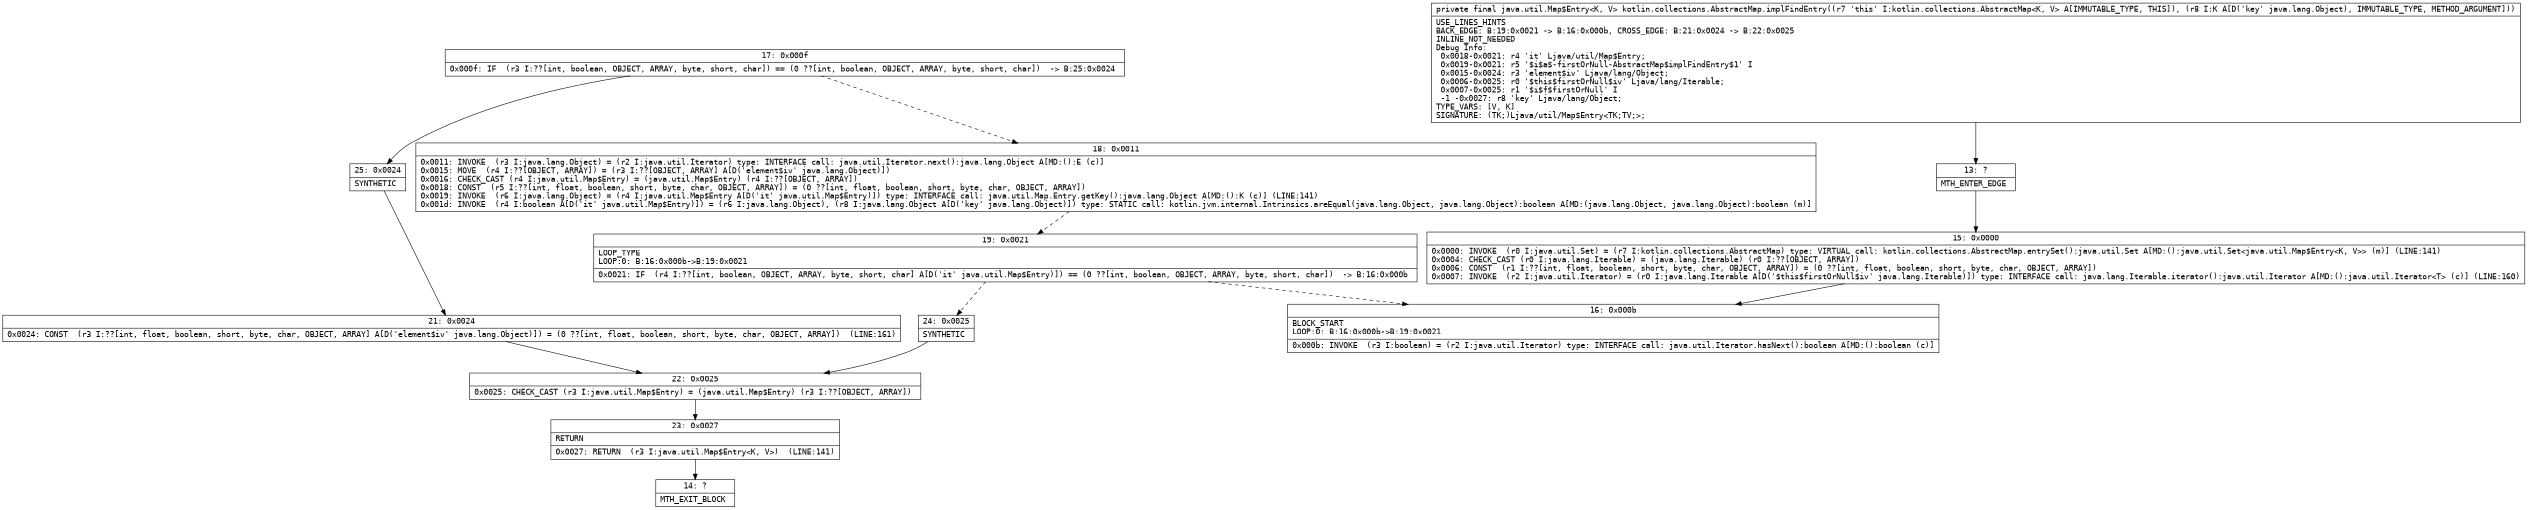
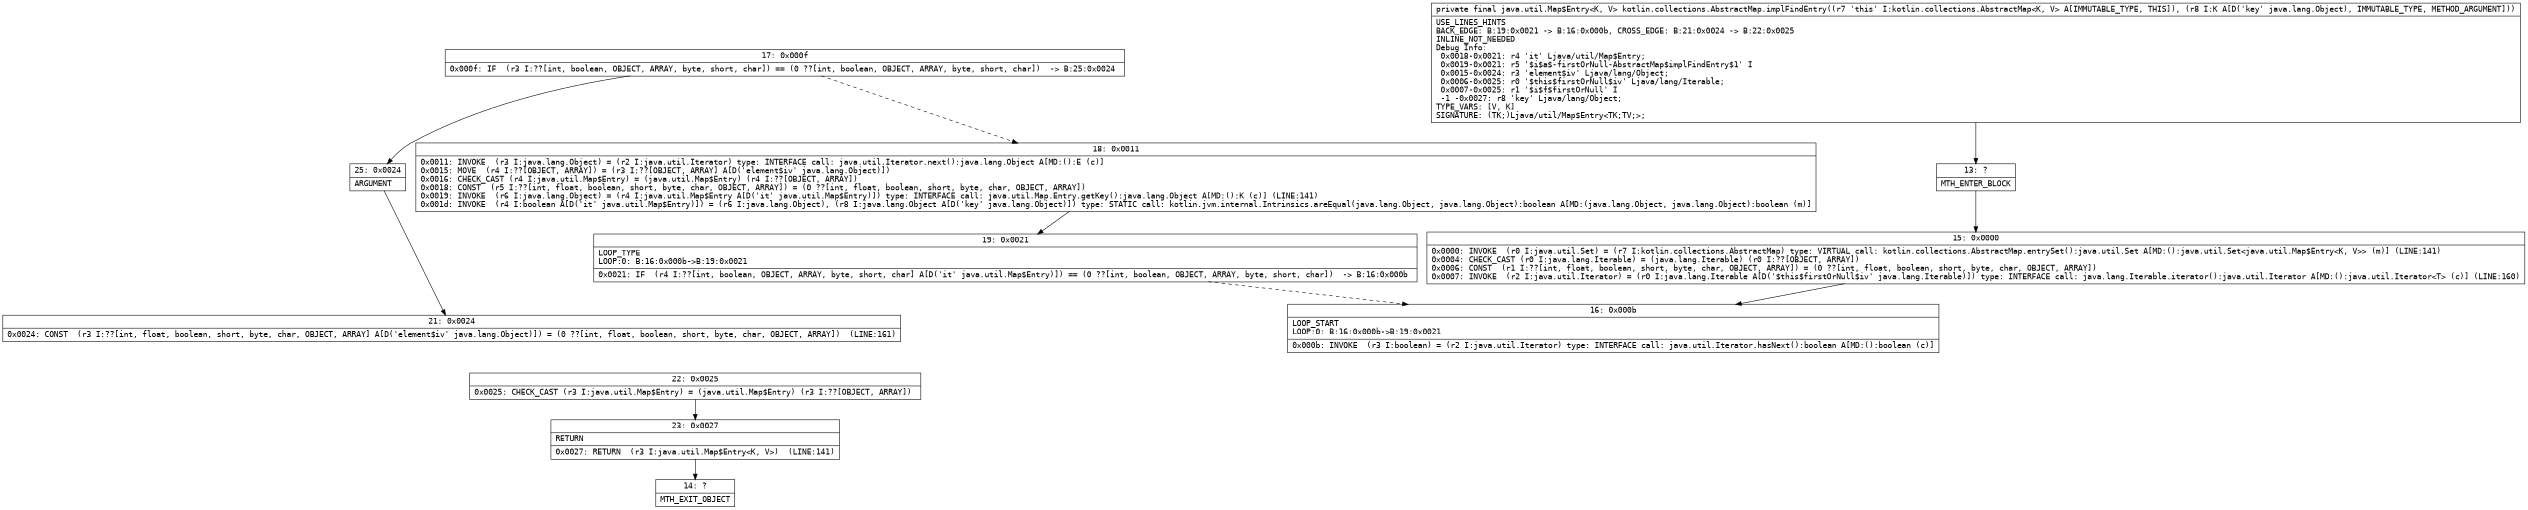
  digraph {
    fontname="DejaVu Sans Mono"
    node [fontname="DejaVu Sans Mono" shape=record]
    edge [fontname="DejaVu Sans Mono"]
-   n1 [label="{13\:\ ?|MTH_ENTER_EDGE\l}"]
+   n1 [label="{13\:\ ?|MTH_ENTER_BLOCK\l}"]
    n2 [label="{15\:\ 0x0000|0x0000: INVOKE  (r0 I:java.util.Set) = (r7 I:kotlin.collections.AbstractMap) type: VIRTUAL call: kotlin.collections.AbstractMap.entrySet():java.util.Set A[MD:():java.util.Set\<java.util.Map$Entry\<K, V\>\> (m)] (LINE:141)\l0x0004: CHECK_CAST (r0 I:java.lang.Iterable) = (java.lang.Iterable) (r0 I:??[OBJECT, ARRAY]) \l0x0006: CONST  (r1 I:??[int, float, boolean, short, byte, char, OBJECT, ARRAY]) = (0 ??[int, float, boolean, short, byte, char, OBJECT, ARRAY]) \l0x0007: INVOKE  (r2 I:java.util.Iterator) = (r0 I:java.lang.Iterable A[D('$this$firstOrNull$iv' java.lang.Iterable)]) type: INTERFACE call: java.lang.Iterable.iterator():java.util.Iterator A[MD:():java.util.Iterator\<T\> (c)] (LINE:160)\l}"]
-   n3 [label="{16\:\ 0x000b|BLOCK_START\lLOOP:0: B:16:0x000b\-\>B:19:0x0021\l|0x000b: INVOKE  (r3 I:boolean) = (r2 I:java.util.Iterator) type: INTERFACE call: java.util.Iterator.hasNext():boolean A[MD:():boolean (c)]\l}"]
+   n3 [label="{16\:\ 0x000b|LOOP_START\lLOOP:0: B:16:0x000b\-\>B:19:0x0021\l|0x000b: INVOKE  (r3 I:boolean) = (r2 I:java.util.Iterator) type: INTERFACE call: java.util.Iterator.hasNext():boolean A[MD:():boolean (c)]\l}"]
    n4 [label="{17\:\ 0x000f|0x000f: IF  (r3 I:??[int, boolean, OBJECT, ARRAY, byte, short, char]) == (0 ??[int, boolean, OBJECT, ARRAY, byte, short, char])  \-\> B:25:0x0024 \l}"]
    n5 [label="{18\:\ 0x0011|0x0011: INVOKE  (r3 I:java.lang.Object) = (r2 I:java.util.Iterator) type: INTERFACE call: java.util.Iterator.next():java.lang.Object A[MD:():E (c)]\l0x0015: MOVE  (r4 I:??[OBJECT, ARRAY]) = (r3 I:??[OBJECT, ARRAY] A[D('element$iv' java.lang.Object)]) \l0x0016: CHECK_CAST (r4 I:java.util.Map$Entry) = (java.util.Map$Entry) (r4 I:??[OBJECT, ARRAY]) \l0x0018: CONST  (r5 I:??[int, float, boolean, short, byte, char, OBJECT, ARRAY]) = (0 ??[int, float, boolean, short, byte, char, OBJECT, ARRAY]) \l0x0019: INVOKE  (r6 I:java.lang.Object) = (r4 I:java.util.Map$Entry A[D('it' java.util.Map$Entry)]) type: INTERFACE call: java.util.Map.Entry.getKey():java.lang.Object A[MD:():K (c)] (LINE:141)\l0x001d: INVOKE  (r4 I:boolean A[D('it' java.util.Map$Entry)]) = (r6 I:java.lang.Object), (r8 I:java.lang.Object A[D('key' java.lang.Object)]) type: STATIC call: kotlin.jvm.internal.Intrinsics.areEqual(java.lang.Object, java.lang.Object):boolean A[MD:(java.lang.Object, java.lang.Object):boolean (m)]\l}"]
-   n6 [label="{25\:\ 0x0024|SYNTHETIC\l}"]
+   n6 [label="{25\:\ 0x0024|ARGUMENT\l}"]
    n7 [label="{19\:\ 0x0021|LOOP_TYPE\lLOOP:0: B:16:0x000b\-\>B:19:0x0021\l|0x0021: IF  (r4 I:??[int, boolean, OBJECT, ARRAY, byte, short, char] A[D('it' java.util.Map$Entry)]) == (0 ??[int, boolean, OBJECT, ARRAY, byte, short, char])  \-\> B:16:0x000b \l}"]
    n8 [label="{21\:\ 0x0024|0x0024: CONST  (r3 I:??[int, float, boolean, short, byte, char, OBJECT, ARRAY] A[D('element$iv' java.lang.Object)]) = (0 ??[int, float, boolean, short, byte, char, OBJECT, ARRAY])  (LINE:161)\l}"]
-   n9 [label="{24\:\ 0x0025|SYNTHETIC\l}"]
    n10 [label="{22\:\ 0x0025|0x0025: CHECK_CAST (r3 I:java.util.Map$Entry) = (java.util.Map$Entry) (r3 I:??[OBJECT, ARRAY]) \l}"]
    n11 [label="{23\:\ 0x0027|RETURN\l|0x0027: RETURN  (r3 I:java.util.Map$Entry\<K, V\>)  (LINE:141)\l}"]
-   n12 [label="{14\:\ ?|MTH_EXIT_BLOCK\l}"]
+   n12 [label="{14\:\ ?|MTH_EXIT_OBJECT\l}"]
    n13 [label="{private final java.util.Map$Entry\<K, V\> kotlin.collections.AbstractMap.implFindEntry((r7 'this' I:kotlin.collections.AbstractMap\<K, V\> A[IMMUTABLE_TYPE, THIS]), (r8 I:K A[D('key' java.lang.Object), IMMUTABLE_TYPE, METHOD_ARGUMENT]))  | USE_LINES_HINTS\lBACK_EDGE: B:19:0x0021 \-\> B:16:0x000b, CROSS_EDGE: B:21:0x0024 \-\> B:22:0x0025\lINLINE_NOT_NEEDED\lDebug Info:\l  0x0018\-0x0021: r4 'it' Ljava\/util\/Map$Entry;\l  0x0019\-0x0021: r5 '$i$a$\-firstOrNull\-AbstractMap$implFindEntry$1' I\l  0x0015\-0x0024: r3 'element$iv' Ljava\/lang\/Object;\l  0x0006\-0x0025: r0 '$this$firstOrNull$iv' Ljava\/lang\/Iterable;\l  0x0007\-0x0025: r1 '$i$f$firstOrNull' I\l  \-1 \-0x0027: r8 'key' Ljava\/lang\/Object;\lTYPE_VARS: [V, K]\lSIGNATURE: (TK;)Ljava\/util\/Map$Entry\<TK;TV;\>;\l}"]
    n1 -> n2
    n2 -> n3
    n4 -> n5 [style=dashed]
    n4 -> n6
-   n5 -> n7 [style=dashed]
+   n5 -> n7
    n6 -> n8
    n7 -> n3 [style=dashed]
-   n7 -> n9 [style=dashed]
-   n8 -> n10
-   n9 -> n10
    n10 -> n11
    n11 -> n12
    n13 -> n1
  }
